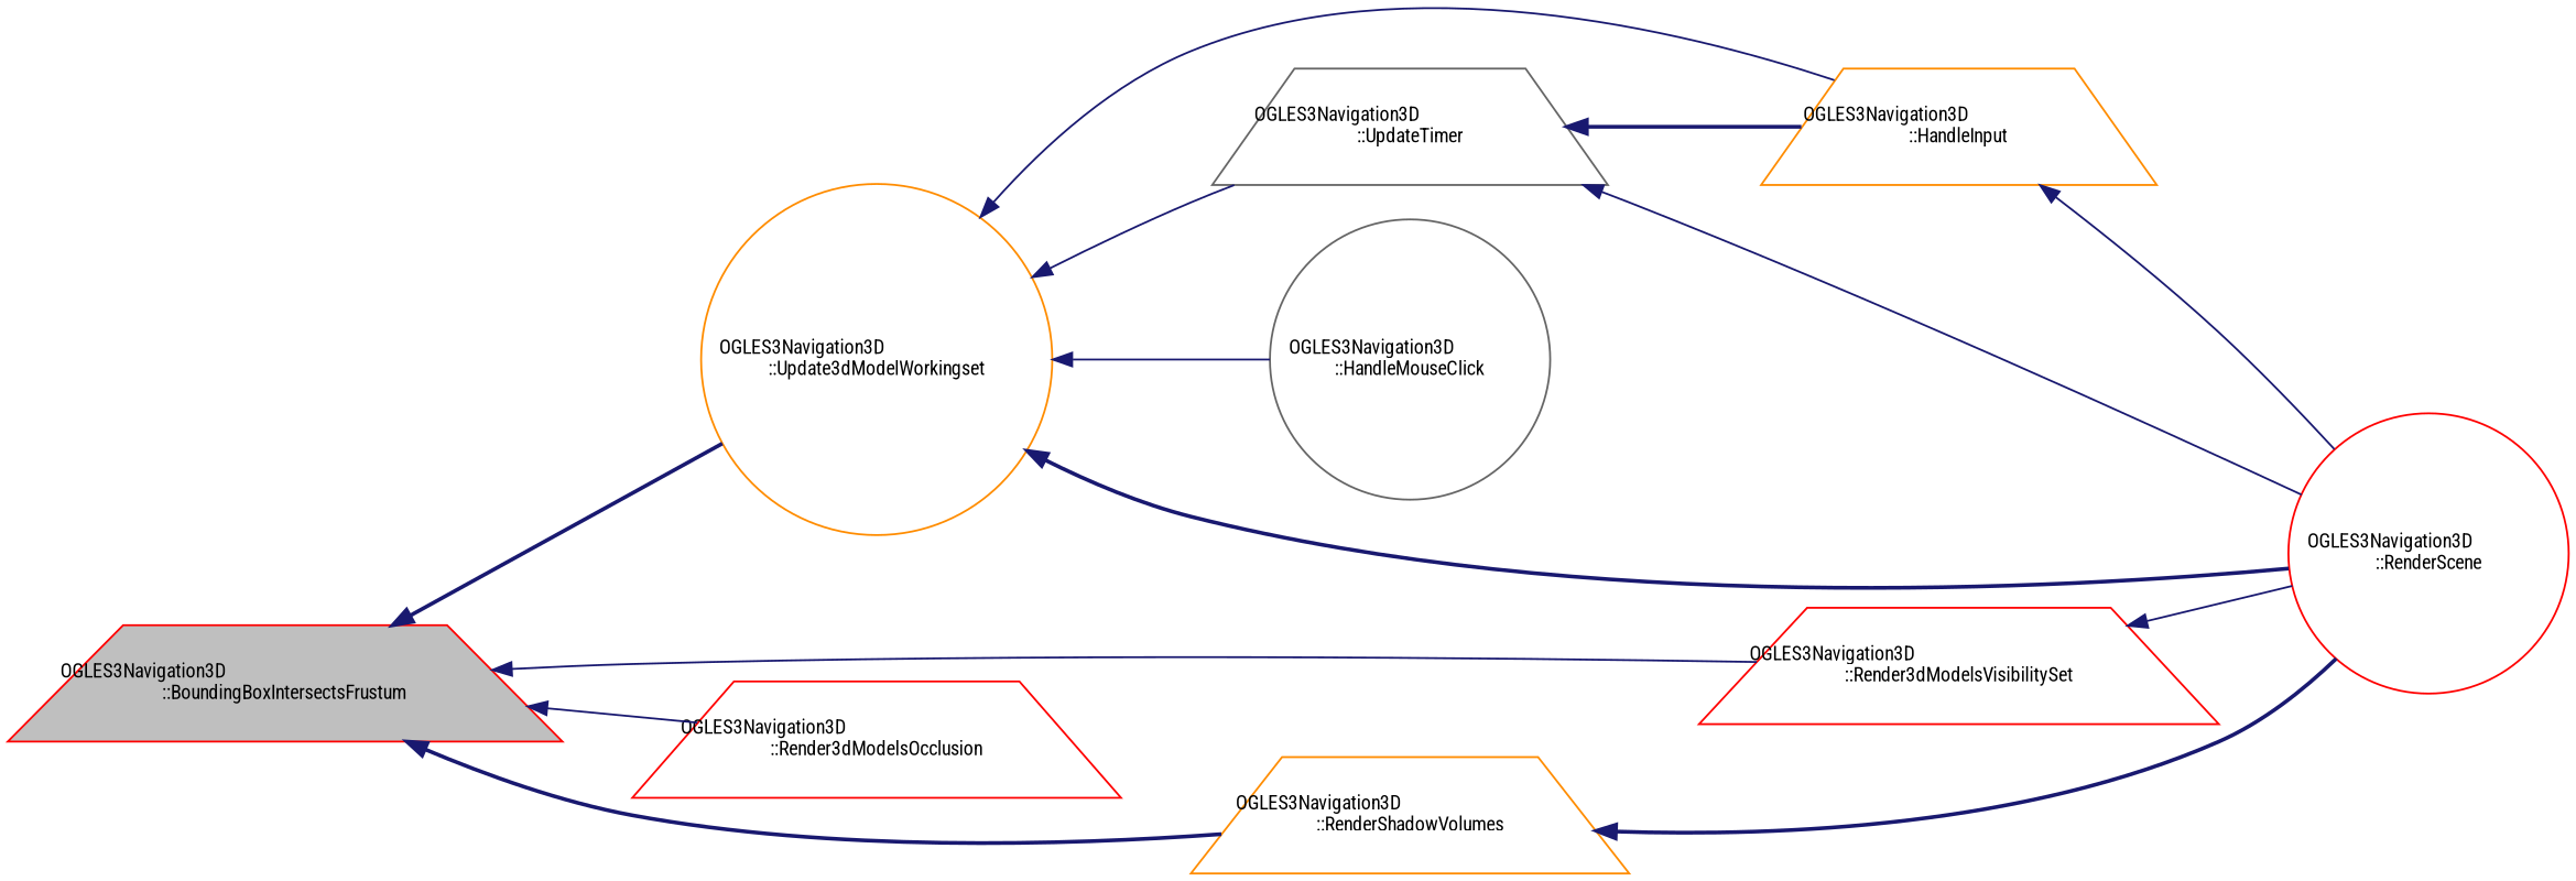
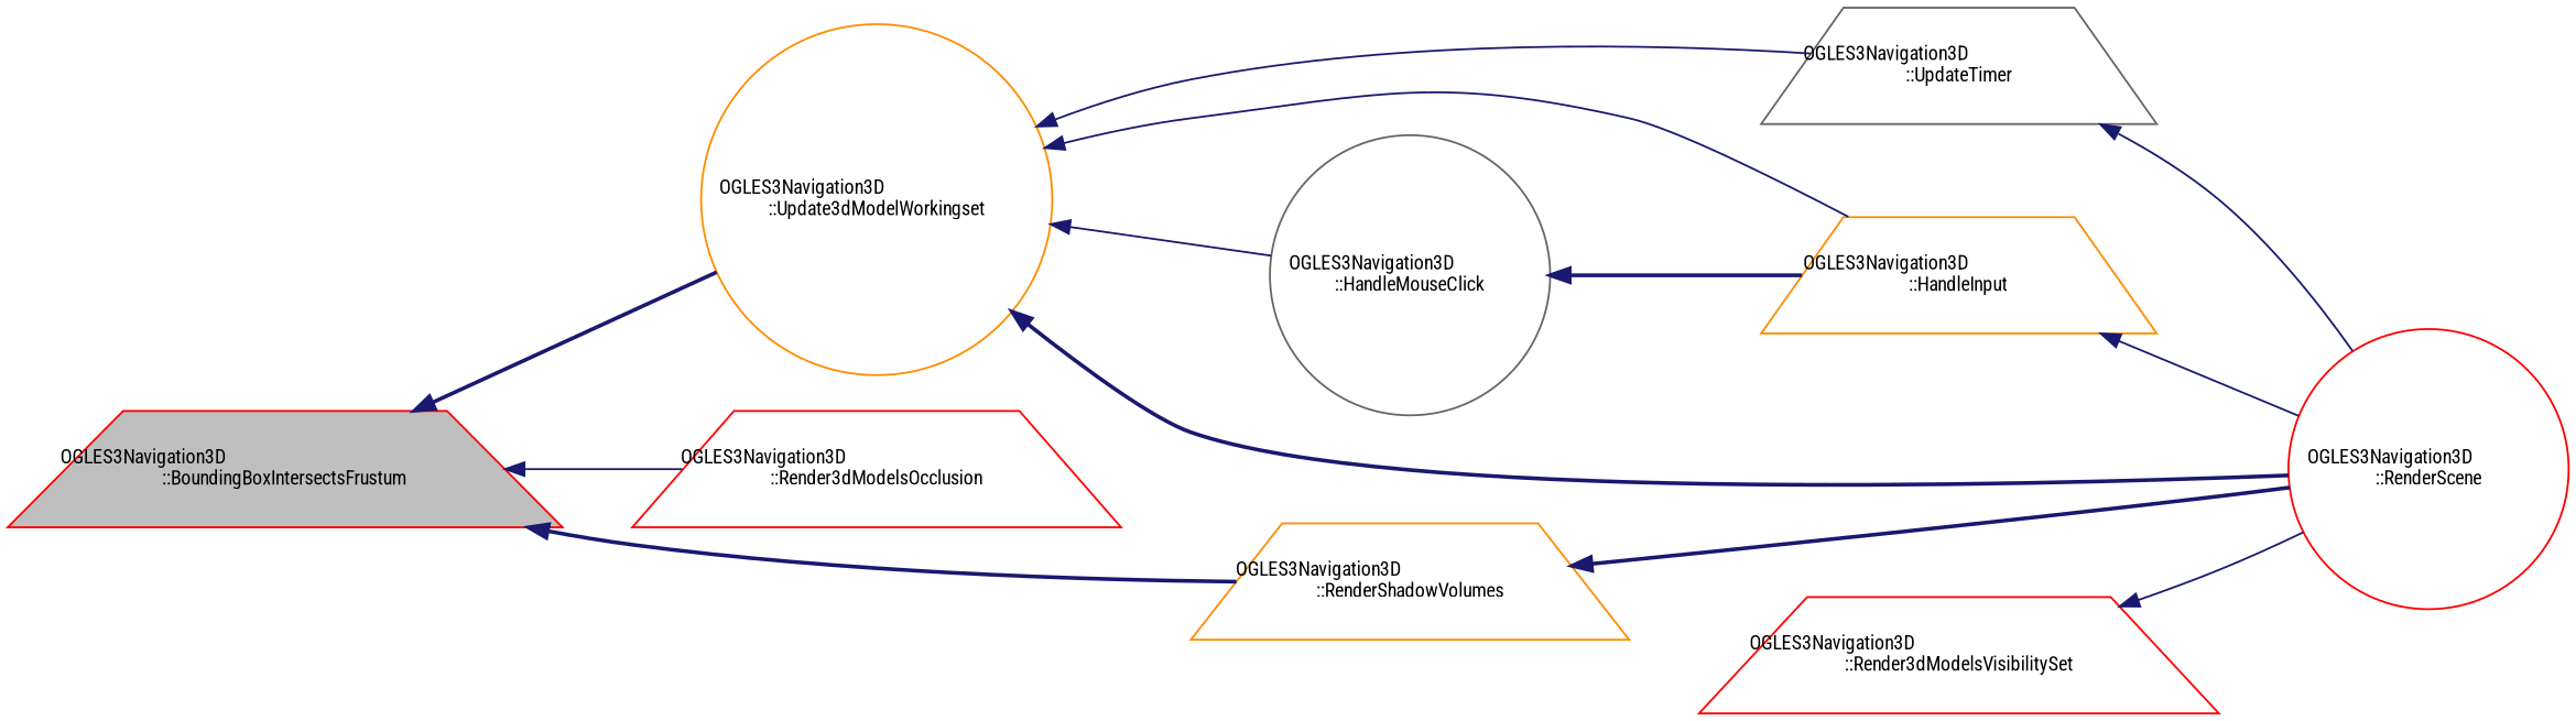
  digraph {
    fontname="Roboto Condensed"
    rankdir=LR
    node [color=red fillcolor=white fontname="Roboto Condensed" fontsize=10 shape=trapezium style=filled]
    edge [color=midnightblue dir=back fontname="Roboto Condensed" fontsize=10 labelfontname=Helvetica labelfontsize=10 style=solid]
    n1 [fillcolor=grey75 fontcolor=black height=0.2 label="OGLES3Navigation3D\l::BoundingBoxIntersectsFrustum" width=0.4]
    n2 [color=darkorange height=0.2 label="OGLES3Navigation3D\l::Update3dModelWorkingset" shape=circle width=0.4]
    n3 [height=0.2 label="OGLES3Navigation3D\l::Render3dModelsVisibilitySet" width=0.4]
    n4 [height=0.2 label="OGLES3Navigation3D\l::Render3dModelsOcclusion" width=0.4]
    n5 [color=darkorange height=0.2 label="OGLES3Navigation3D\l::RenderShadowVolumes" width=0.4]
    n6 [color=gray40 height=0.2 label="OGLES3Navigation3D\l::UpdateTimer" width=0.4]
    n7 [color=darkorange height=0.2 label="OGLES3Navigation3D\l::HandleInput" width=0.4]
    n8 [color=gray40 height=0.2 label="OGLES3Navigation3D\l::HandleMouseClick" shape=circle width=0.4]
    n9 [height=0.2 label="OGLES3Navigation3D\l::RenderScene" shape=circle width=0.4]
    n1 -> n2 [style=bold]
-   n1 -> n3
    n1 -> n4
    n1 -> n5 [style=bold]
    n2 -> n6
    n2 -> n7
    n2 -> n8
    n2 -> n9 [style=bold]
    n3 -> n9
    n5 -> n9 [style=bold]
    n6 -> n9
    n7 -> n9
-   n6 -> n7 [style=bold]
+   n8 -> n7 [style=bold]
  }
